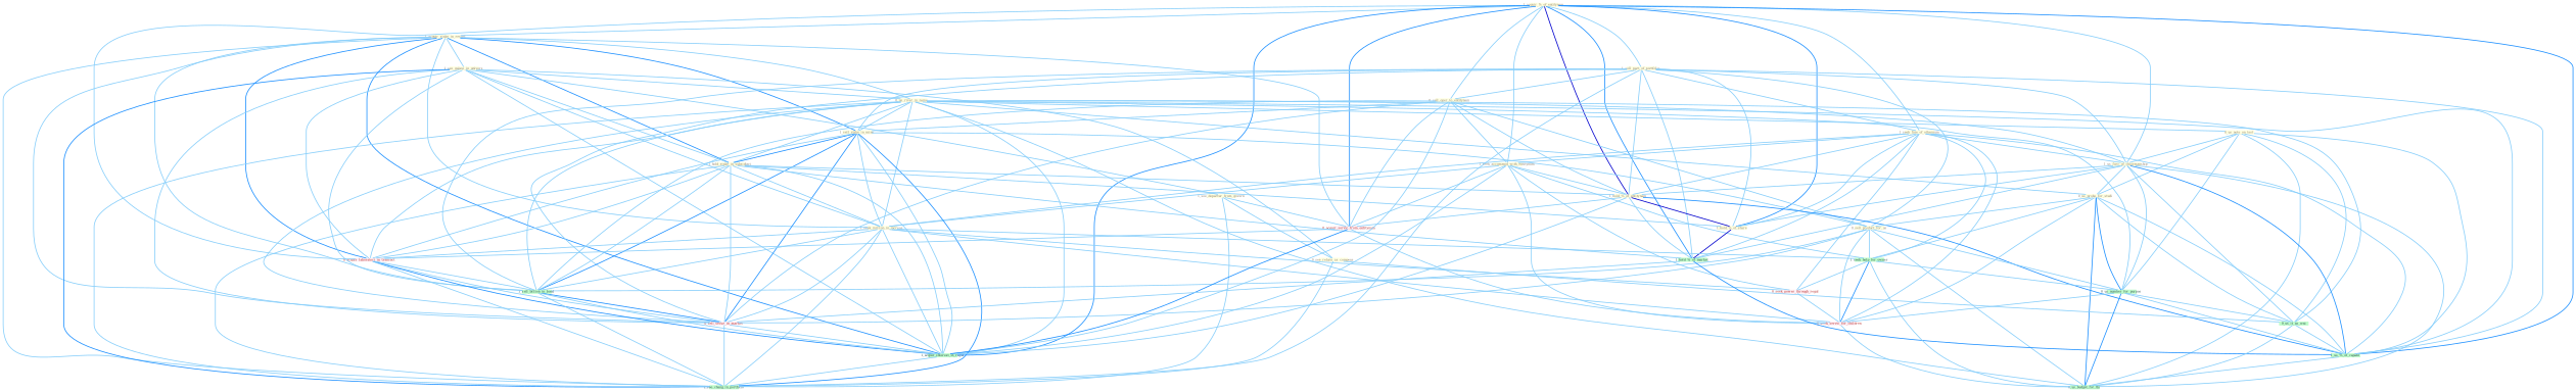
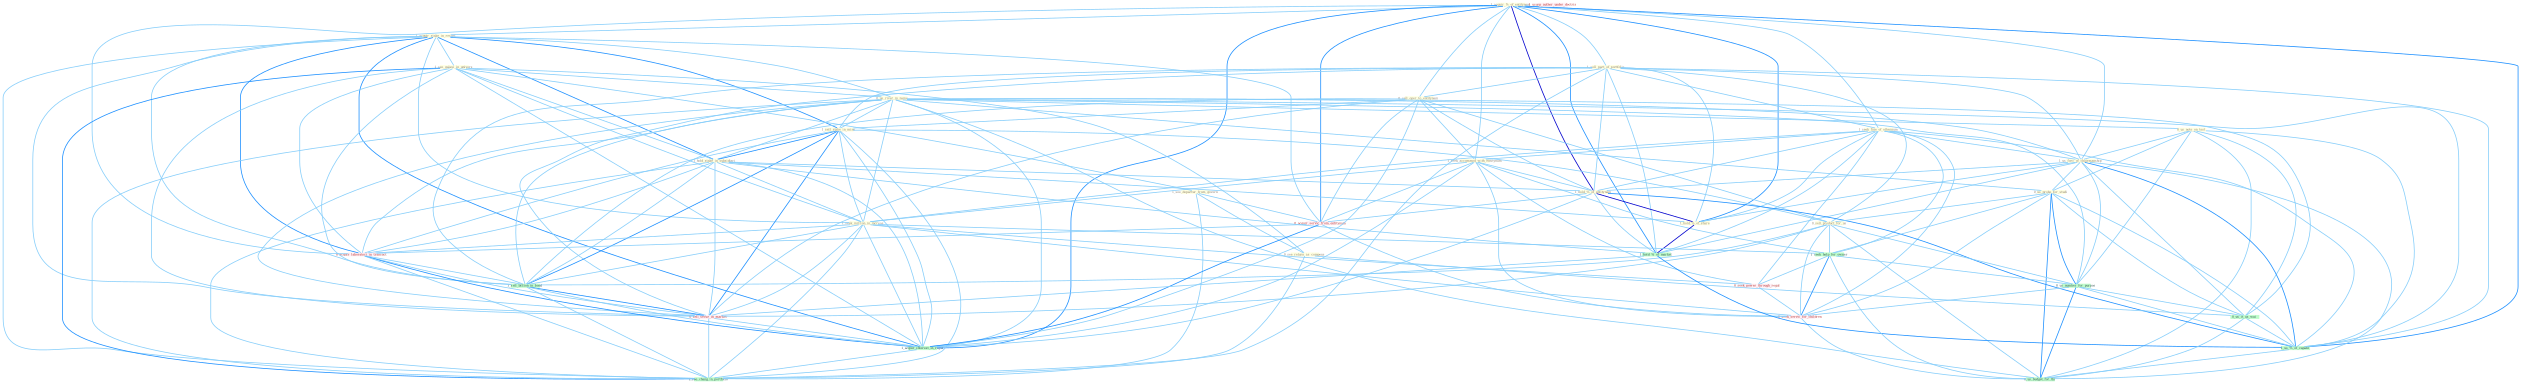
  graph {
    fontname="DejaVu Serif"
    node [color="#ffffe0" fixedsize=true fontcolor="#8b7d6b" fontname="DejaVu Serif" fontsize=4 shape=polygon style=filled]
    edge [color="#87cefa" fontname="DejaVu Serif" w=1]
    "1_acquir_%_of_entitynam " [height=.06 width=.5]
    "1_acquir_stake_in_resort " [height=.06 width=.5]
    "1_see_galaxi_in_univers " [height=.06 width=.5]
    "0_us_river_in_name " [height=.06 width=.5]
    "1_see_departur_from_govern " [height=.06 width=.5]
    "1_sell_part_of_portfolio " [height=.06 width=.5]
    "0_us_note_on_test " [height=.06 width=.5]
    "1_seek_fine_of_othernum " [height=.06 width=.5]
    "0_sell_oper_to_entitynam " [height=.06 width=.5]
    "1_seek_accommod_with_entitynam " [height=.06 width=.5]
    "1_us_forc_of_chairmanship " [height=.06 width=.5]
    "1_sell_stake_in_mine " [height=.06 width=.5]
    "1_hold_stake_in_subsidiari " [height=.06 width=.5]
    "1_hold_%_of_entitynam " [height=.06 width=.5]
    "0_us_probe_for_studi " [height=.06 width=.5]
    "1_hold_%_of_share " [height=.06 width=.5]
    "0_see_return_as_compens " [height=.06 width=.5]
    "0_sell_product_for_us " [height=.06 width=.5]
    "1_seek_million_in_increas " [height=.06 width=.5]
    "0_acquir_servic_from_entitynam " [color="#fff0f5" fontcolor="#b22222" height=.06 width=.5]
    "0_seek_power_through_regul " [color="#fff0f5" fontcolor="#b22222" height=.06 width=.5]
    "0_acquir_laboratori_in_transact " [color="#fff0f5" fontcolor="#b22222" height=.06 width=.5]
+   "1_usurp_author_under_doctrin " [color="#fff0f5" fontcolor="#b22222" height=.06 width=.5]
    "0_sell_secur_in_market " [color="#fff0f5" fontcolor="#b22222" height=.06 width=.5]
    "0_seek_servic_for_children " [color="#fff0f5" fontcolor="#b22222" height=.06 width=.5]
    "1_hold_%_of_market " [color="#BDFCC9" fontcolor="#2f4f4f" height=.06 width=.5]
    "1_us_%_of_capabl " [color="#BDFCC9" fontcolor="#2f4f4f" height=.06 width=.5]
    n28 [color="#BDFCC9" fontcolor="#2f4f4f" height=.06 label="1_acquir_interest_in_regul" width=.5]
    "1_sell_billion_in_bond " [color="#BDFCC9" fontcolor="#2f4f4f" height=.06 width=.5]
    "1_see_chang_in_portfolio " [color="#BDFCC9" fontcolor="#2f4f4f" height=.06 width=.5]
    "0_us_number_for_purpos " [color="#BDFCC9" fontcolor="#2f4f4f" height=.06 width=.5]
-   "0_us_it_as_wai " [color="#BDFCC9" fontcolor="#2f4f4f" height=.06 width=.5 label="9_us_it_as_wai"]
+   "0_us_it_as_wai " [color="#BDFCC9" fontcolor="#2f4f4f" height=.06 width=.5]
    "0_us_budget_for_thi " [color="#BDFCC9" fontcolor="#2f4f4f" height=.06 width=.5]
    "1_seek_help_for_owner " [color="#BDFCC9" fontcolor="#2f4f4f" height=.06 width=.5]
    subgraph sub_1 {
      "1_acquir_%_of_entitynam "
      "1_acquir_stake_in_resort "
      "1_see_galaxi_in_univers "
      "0_us_river_in_name "
      "1_see_departur_from_govern "
      "1_sell_part_of_portfolio "
      "0_us_note_on_test "
      "1_seek_fine_of_othernum "
      "0_sell_oper_to_entitynam "
      "1_seek_accommod_with_entitynam "
      "1_us_forc_of_chairmanship "
      "1_sell_stake_in_mine "
      "1_hold_stake_in_subsidiari "
      "1_hold_%_of_entitynam "
      "0_us_probe_for_studi "
      "1_hold_%_of_share "
      "0_see_return_as_compens "
      "0_sell_product_for_us "
      "1_seek_million_in_increas "
    }
    subgraph sub_2 {
      "0_acquir_servic_from_entitynam "
      "0_seek_power_through_regul "
      "0_acquir_laboratori_in_transact "
+     "1_usurp_author_under_doctrin "
      "0_sell_secur_in_market "
      "0_seek_servic_for_children "
    }
    "1_acquir_%_of_entitynam " -- "1_acquir_stake_in_resort "
    "1_acquir_%_of_entitynam " -- "1_sell_part_of_portfolio "
    "1_acquir_%_of_entitynam " -- "1_seek_fine_of_othernum "
    "1_acquir_%_of_entitynam " -- "0_sell_oper_to_entitynam "
    "1_acquir_%_of_entitynam " -- "1_seek_accommod_with_entitynam "
    "1_acquir_%_of_entitynam " -- "1_us_forc_of_chairmanship "
    "1_acquir_%_of_entitynam " -- "1_hold_%_of_entitynam " [color="#0000cd" w=3]
    "1_acquir_%_of_entitynam " -- "1_hold_%_of_share " [color="#1e90ff" w=2]
    "1_acquir_%_of_entitynam " -- "0_acquir_servic_from_entitynam " [color="#1e90ff" w=2]
    "1_acquir_%_of_entitynam " -- "0_acquir_laboratori_in_transact "
    "1_acquir_%_of_entitynam " -- "1_hold_%_of_market " [color="#1e90ff" w=2]
    "1_acquir_%_of_entitynam " -- "1_us_%_of_capabl " [color="#1e90ff" w=2]
    "1_acquir_%_of_entitynam " -- n28 [color="#1e90ff" w=2]
    "1_acquir_stake_in_resort " -- "1_see_galaxi_in_univers "
    "1_acquir_stake_in_resort " -- "0_us_river_in_name "
    "1_acquir_stake_in_resort " -- "1_sell_stake_in_mine " [color="#1e90ff" w=2]
    "1_acquir_stake_in_resort " -- "1_hold_stake_in_subsidiari " [color="#1e90ff" w=2]
    "1_acquir_stake_in_resort " -- "1_seek_million_in_increas "
    "1_acquir_stake_in_resort " -- "0_acquir_servic_from_entitynam "
    "1_acquir_stake_in_resort " -- "0_acquir_laboratori_in_transact " [color="#1e90ff" w=2]
    "1_acquir_stake_in_resort " -- "0_sell_secur_in_market "
    "1_acquir_stake_in_resort " -- n28 [color="#1e90ff" w=2]
    "1_acquir_stake_in_resort " -- "1_sell_billion_in_bond "
    "1_acquir_stake_in_resort " -- "1_see_chang_in_portfolio "
    "1_see_galaxi_in_univers " -- "0_us_river_in_name "
    "1_see_galaxi_in_univers " -- "1_see_departur_from_govern "
    "1_see_galaxi_in_univers " -- "1_hold_stake_in_subsidiari "
    "1_see_galaxi_in_univers " -- "0_see_return_as_compens "
    "1_see_galaxi_in_univers " -- "1_seek_million_in_increas "
    "1_see_galaxi_in_univers " -- "0_acquir_laboratori_in_transact "
    "1_see_galaxi_in_univers " -- "0_sell_secur_in_market "
    "1_see_galaxi_in_univers " -- n28
    "1_see_galaxi_in_univers " -- "1_sell_billion_in_bond "
    "1_see_galaxi_in_univers " -- "1_see_chang_in_portfolio " [color="#1e90ff" w=2]
    "0_us_river_in_name " -- "0_us_note_on_test "
    "0_us_river_in_name " -- "1_us_forc_of_chairmanship "
    "0_us_river_in_name " -- "1_sell_stake_in_mine "
    "0_us_river_in_name " -- "1_hold_stake_in_subsidiari "
    "0_us_river_in_name " -- "0_us_probe_for_studi "
    "0_us_river_in_name " -- "1_seek_million_in_increas "
    "0_us_river_in_name " -- "0_acquir_laboratori_in_transact "
    "0_us_river_in_name " -- "0_sell_secur_in_market "
    "0_us_river_in_name " -- "1_us_%_of_capabl "
    "0_us_river_in_name " -- n28
    "0_us_river_in_name " -- "1_sell_billion_in_bond "
    "0_us_river_in_name " -- "1_see_chang_in_portfolio "
    "0_us_river_in_name " -- "0_us_number_for_purpos "
    "0_us_river_in_name " -- "0_us_it_as_wai "
    "0_us_river_in_name " -- "0_us_budget_for_thi "
    "1_see_departur_from_govern " -- "0_see_return_as_compens "
    "1_see_departur_from_govern " -- "0_acquir_servic_from_entitynam "
    "1_see_departur_from_govern " -- "1_see_chang_in_portfolio "
    "1_sell_part_of_portfolio " -- "1_seek_fine_of_othernum "
    "1_sell_part_of_portfolio " -- "0_sell_oper_to_entitynam "
    "1_sell_part_of_portfolio " -- "1_us_forc_of_chairmanship "
    "1_sell_part_of_portfolio " -- "1_sell_stake_in_mine "
    "1_sell_part_of_portfolio " -- "1_hold_%_of_entitynam "
    "1_sell_part_of_portfolio " -- "1_hold_%_of_share "
    "1_sell_part_of_portfolio " -- "0_sell_product_for_us "
    "1_sell_part_of_portfolio " -- "0_sell_secur_in_market "
    "1_sell_part_of_portfolio " -- "1_hold_%_of_market "
    "1_sell_part_of_portfolio " -- "1_us_%_of_capabl "
    "1_sell_part_of_portfolio " -- "1_sell_billion_in_bond "
    "1_sell_part_of_portfolio " -- "1_see_chang_in_portfolio "
    "0_us_note_on_test " -- "1_us_forc_of_chairmanship "
    "0_us_note_on_test " -- "0_us_probe_for_studi "
    "0_us_note_on_test " -- "1_us_%_of_capabl "
    "0_us_note_on_test " -- "0_us_number_for_purpos "
    "0_us_note_on_test " -- "0_us_it_as_wai "
    "0_us_note_on_test " -- "0_us_budget_for_thi "
    "1_seek_fine_of_othernum " -- "1_seek_accommod_with_entitynam "
    "1_seek_fine_of_othernum " -- "1_us_forc_of_chairmanship "
    "1_seek_fine_of_othernum " -- "1_hold_%_of_entitynam "
    "1_seek_fine_of_othernum " -- "1_hold_%_of_share "
    "1_seek_fine_of_othernum " -- "1_seek_million_in_increas "
    "1_seek_fine_of_othernum " -- "0_seek_power_through_regul "
    "1_seek_fine_of_othernum " -- "0_seek_servic_for_children "
    "1_seek_fine_of_othernum " -- "1_hold_%_of_market "
    "1_seek_fine_of_othernum " -- "1_us_%_of_capabl "
    "1_seek_fine_of_othernum " -- "1_seek_help_for_owner "
    "0_sell_oper_to_entitynam " -- "1_seek_accommod_with_entitynam "
    "0_sell_oper_to_entitynam " -- "1_sell_stake_in_mine "
    "0_sell_oper_to_entitynam " -- "1_hold_%_of_entitynam "
    "0_sell_oper_to_entitynam " -- "0_sell_product_for_us "
    "0_sell_oper_to_entitynam " -- "0_acquir_servic_from_entitynam "
    "0_sell_oper_to_entitynam " -- "0_sell_secur_in_market "
    "0_sell_oper_to_entitynam " -- n28
    "0_sell_oper_to_entitynam " -- "1_sell_billion_in_bond "
    "1_seek_accommod_with_entitynam " -- "1_hold_%_of_entitynam "
    "1_seek_accommod_with_entitynam " -- "1_seek_million_in_increas "
    "1_seek_accommod_with_entitynam " -- "0_acquir_servic_from_entitynam "
    "1_seek_accommod_with_entitynam " -- "0_seek_power_through_regul "
    "1_seek_accommod_with_entitynam " -- "0_seek_servic_for_children "
    "1_seek_accommod_with_entitynam " -- n28
    "1_seek_accommod_with_entitynam " -- "1_seek_help_for_owner "
    "1_us_forc_of_chairmanship " -- "1_hold_%_of_entitynam "
    "1_us_forc_of_chairmanship " -- "0_us_probe_for_studi "
    "1_us_forc_of_chairmanship " -- "1_hold_%_of_share "
    "1_us_forc_of_chairmanship " -- "1_hold_%_of_market "
    "1_us_forc_of_chairmanship " -- "1_us_%_of_capabl " [color="#1e90ff" w=2]
    "1_us_forc_of_chairmanship " -- "0_us_number_for_purpos "
    "1_us_forc_of_chairmanship " -- "0_us_it_as_wai "
    "1_us_forc_of_chairmanship " -- "0_us_budget_for_thi "
    "1_sell_stake_in_mine " -- "1_hold_stake_in_subsidiari " [color="#1e90ff" w=2]
    "1_sell_stake_in_mine " -- "0_sell_product_for_us "
    "1_sell_stake_in_mine " -- "1_seek_million_in_increas "
    "1_sell_stake_in_mine " -- "0_acquir_laboratori_in_transact "
    "1_sell_stake_in_mine " -- "0_sell_secur_in_market " [color="#1e90ff" w=2]
    "1_sell_stake_in_mine " -- n28
    "1_sell_stake_in_mine " -- "1_sell_billion_in_bond " [color="#1e90ff" w=2]
-   "1_sell_stake_in_mine " -- "1_see_chang_in_portfolio " [color="#1e90ff"]
+   "1_sell_stake_in_mine " -- "1_see_chang_in_portfolio "
    "1_hold_stake_in_subsidiari " -- "1_hold_%_of_entitynam "
    "1_hold_stake_in_subsidiari " -- "1_hold_%_of_share "
    "1_hold_stake_in_subsidiari " -- "1_seek_million_in_increas "
    "1_hold_stake_in_subsidiari " -- "0_acquir_laboratori_in_transact "
    "1_hold_stake_in_subsidiari " -- "0_sell_secur_in_market "
    "1_hold_stake_in_subsidiari " -- "1_hold_%_of_market "
    "1_hold_stake_in_subsidiari " -- n28
    "1_hold_stake_in_subsidiari " -- "1_sell_billion_in_bond "
    "1_hold_stake_in_subsidiari " -- "1_see_chang_in_portfolio "
    "1_hold_%_of_entitynam " -- "1_hold_%_of_share " [color="#0000cd" w=3]
    "1_hold_%_of_entitynam " -- "0_acquir_servic_from_entitynam "
    "1_hold_%_of_entitynam " -- "1_hold_%_of_market " [w=3]
    "1_hold_%_of_entitynam " -- "1_us_%_of_capabl " [color="#1e90ff" w=2]
    "1_hold_%_of_entitynam " -- n28
    "0_us_probe_for_studi " -- "0_sell_product_for_us "
    "0_us_probe_for_studi " -- "0_seek_servic_for_children "
    "0_us_probe_for_studi " -- "1_us_%_of_capabl "
    "0_us_probe_for_studi " -- "0_us_number_for_purpos " [color="#1e90ff" w=2]
    "0_us_probe_for_studi " -- "0_us_it_as_wai "
    "0_us_probe_for_studi " -- "0_us_budget_for_thi " [color="#1e90ff" w=2]
    "0_us_probe_for_studi " -- "1_seek_help_for_owner "
    "1_hold_%_of_share " -- "1_hold_%_of_market " [color="#0000cd" w=3]
    "0_see_return_as_compens " -- "1_see_chang_in_portfolio "
    "0_see_return_as_compens " -- "0_us_it_as_wai "
    "0_sell_product_for_us " -- "0_sell_secur_in_market "
    "0_sell_product_for_us " -- "0_seek_servic_for_children "
    "0_sell_product_for_us " -- "1_sell_billion_in_bond "
    "0_sell_product_for_us " -- "0_us_number_for_purpos "
    "0_sell_product_for_us " -- "0_us_budget_for_thi "
    "0_sell_product_for_us " -- "1_seek_help_for_owner "
    "1_seek_million_in_increas " -- "0_seek_power_through_regul "
    "1_seek_million_in_increas " -- "0_acquir_laboratori_in_transact "
    "1_seek_million_in_increas " -- "0_sell_secur_in_market "
    "1_seek_million_in_increas " -- "0_seek_servic_for_children "
    "1_seek_million_in_increas " -- n28
    "1_seek_million_in_increas " -- "1_sell_billion_in_bond "
    "1_seek_million_in_increas " -- "1_see_chang_in_portfolio "
    "1_seek_million_in_increas " -- "1_seek_help_for_owner "
    "0_acquir_servic_from_entitynam " -- "0_acquir_laboratori_in_transact "
    "0_acquir_servic_from_entitynam " -- "0_seek_servic_for_children "
    "0_acquir_servic_from_entitynam " -- n28 [color="#1e90ff" w=2]
    "0_seek_power_through_regul " -- "0_seek_servic_for_children "
    "0_acquir_laboratori_in_transact " -- "0_sell_secur_in_market "
    "0_acquir_laboratori_in_transact " -- n28 [color="#1e90ff" w=2]
    "0_acquir_laboratori_in_transact " -- "1_sell_billion_in_bond "
    "0_acquir_laboratori_in_transact " -- "1_see_chang_in_portfolio "
    "0_sell_secur_in_market " -- n28
    "0_sell_secur_in_market " -- "1_see_chang_in_portfolio "
    "0_seek_servic_for_children " -- "0_us_budget_for_thi "
    "1_hold_%_of_market " -- "0_sell_secur_in_market "
    "1_hold_%_of_market " -- "1_us_%_of_capabl " [color="#1e90ff" w=2]
    "1_us_%_of_capabl " -- "0_us_budget_for_thi "
    n28 -- "1_see_chang_in_portfolio "
    "1_sell_billion_in_bond " -- "0_sell_secur_in_market " [color="#1e90ff" w=2]
    "1_sell_billion_in_bond " -- n28
    "1_sell_billion_in_bond " -- "1_see_chang_in_portfolio "
    "0_us_number_for_purpos " -- "0_seek_servic_for_children "
    "0_us_number_for_purpos " -- "1_us_%_of_capabl "
    "0_us_number_for_purpos " -- "0_us_it_as_wai "
    "0_us_number_for_purpos " -- "0_us_budget_for_thi " [color="#1e90ff" w=2]
    "0_us_it_as_wai " -- "1_us_%_of_capabl "
    "0_us_it_as_wai " -- "0_us_budget_for_thi "
    "1_seek_help_for_owner " -- "0_seek_power_through_regul "
    "1_seek_help_for_owner " -- "0_seek_servic_for_children " [color="#1e90ff" w=2]
    "1_seek_help_for_owner " -- "0_us_number_for_purpos "
    "1_seek_help_for_owner " -- "0_us_budget_for_thi "
  }
